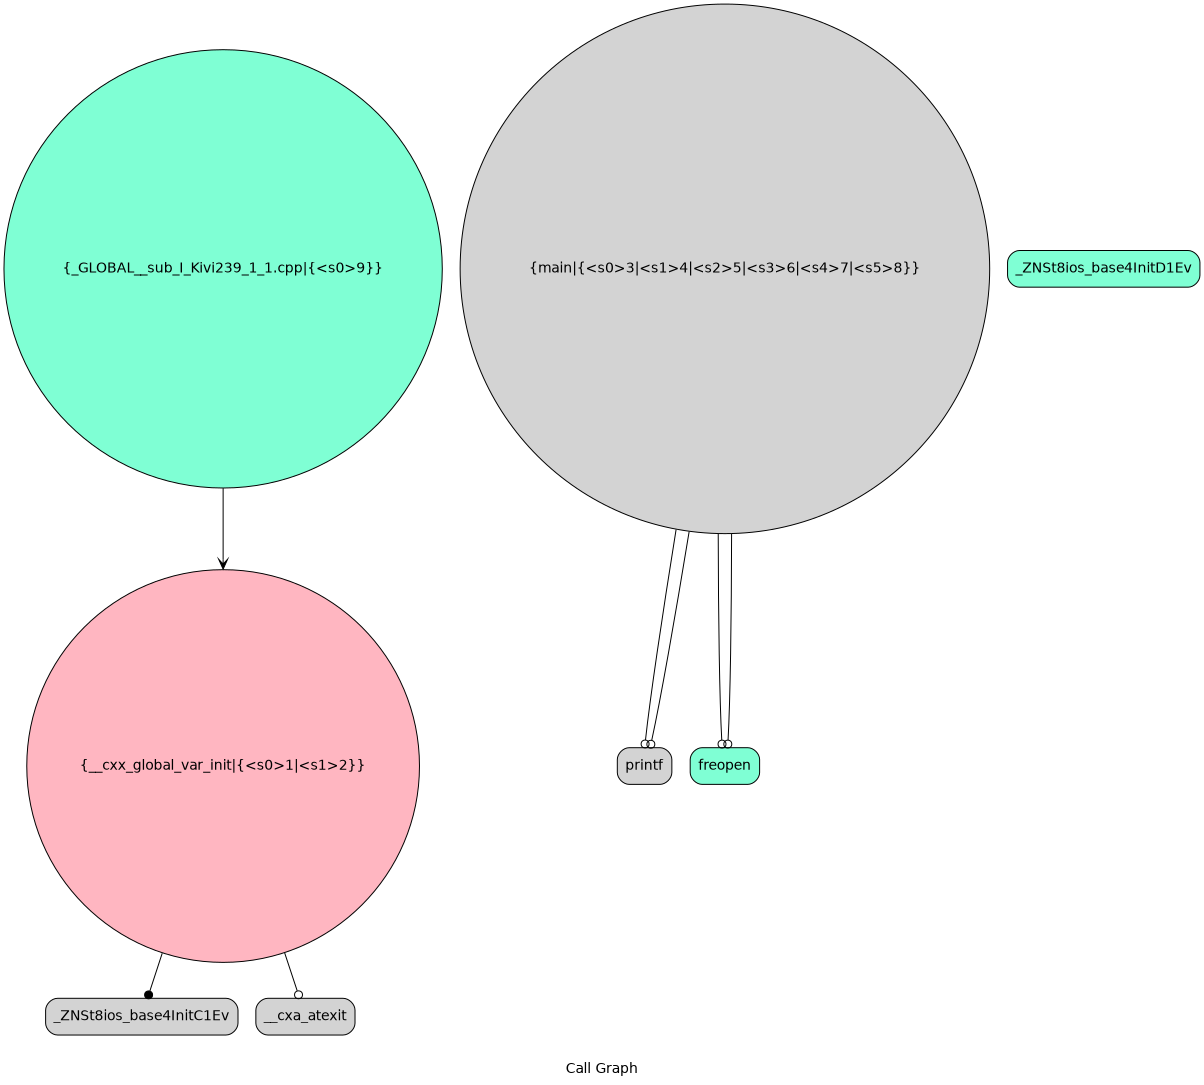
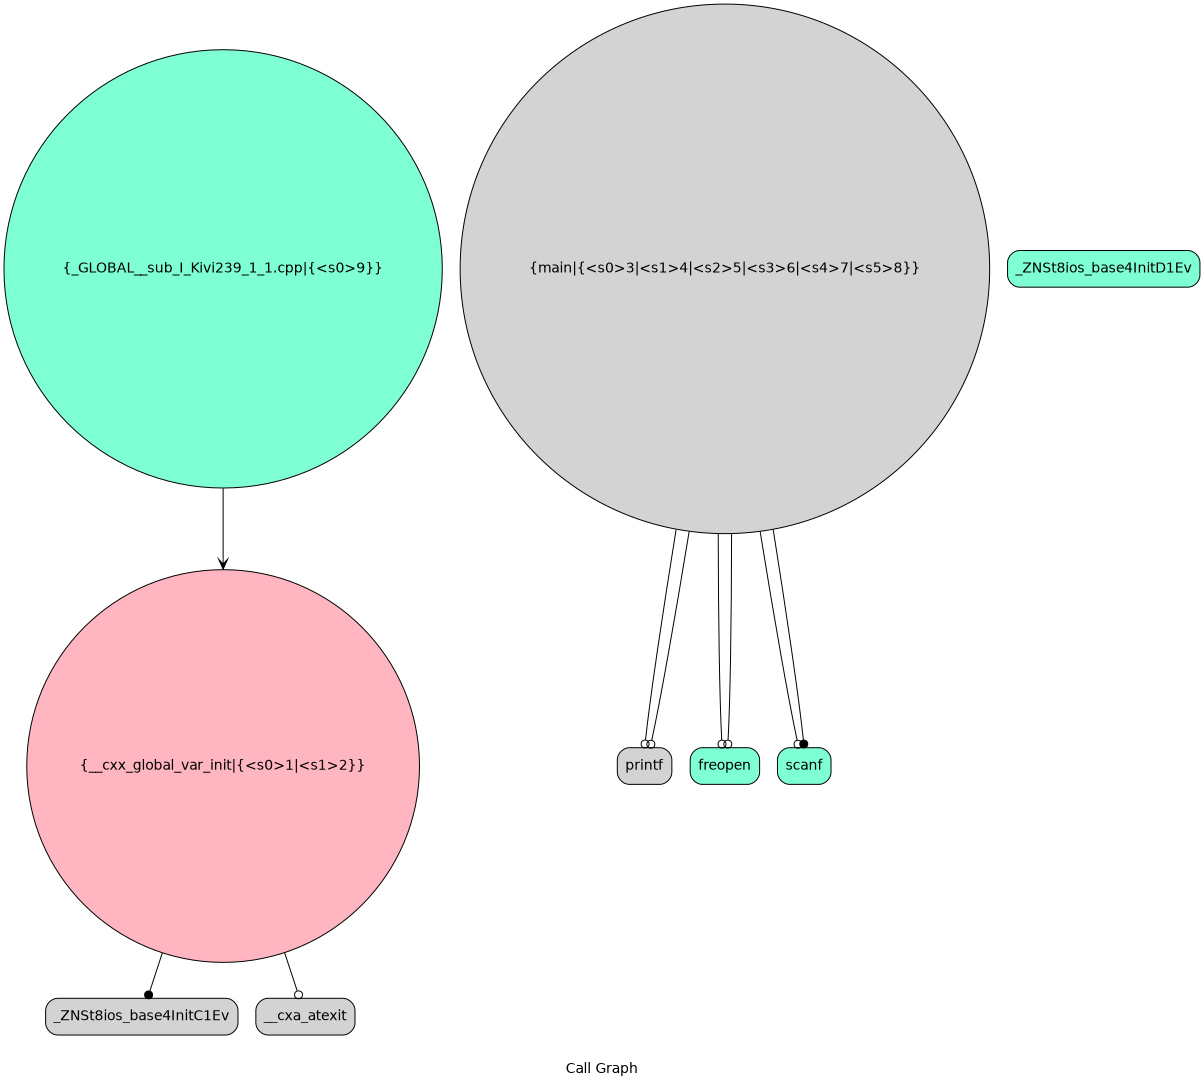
  digraph {
    fontname="DejaVu Sans"
    label="Call Graph"
    node [fillcolor=lightgrey fontname="DejaVu Sans" shape=Mrecord style=filled]
    edge [arrowhead=odot color=black fontname="DejaVu Sans" tailport=s0]
    n1 [fillcolor=lightpink label="{__cxx_global_var_init|{<s0>1|<s1>2}}" shape=circle]
    n2 [label="{_ZNSt8ios_base4InitC1Ev}"]
    n3 [label="{__cxa_atexit}"]
    n4 [label="{printf}"]
    n5 [fillcolor=aquamarine label="{_ZNSt8ios_base4InitD1Ev}"]
    n6 [label="{main|{<s0>3|<s1>4|<s2>5|<s3>6|<s4>7|<s5>8}}" shape=circle]
    n7 [fillcolor=aquamarine label="{freopen}"]
+   n8 [fillcolor=aquamarine label="{scanf}"]
    n9 [fillcolor=aquamarine label="{_GLOBAL__sub_I_Kivi239_1_1.cpp|{<s0>9}}" shape=circle]
    n1 -> n2 [arrowhead=dot]
    n1 -> n3 [tailport=s1]
    n6 -> n4 [tailport=s4]
    n6 -> n4 [tailport=s5]
    n6 -> n7
    n6 -> n7 [tailport=s1]
+   n6 -> n8 [tailport=s2]
+   n6 -> n8 [arrowhead=dot tailport=s3]
    n9 -> n1 [arrowhead=vee]
  }
